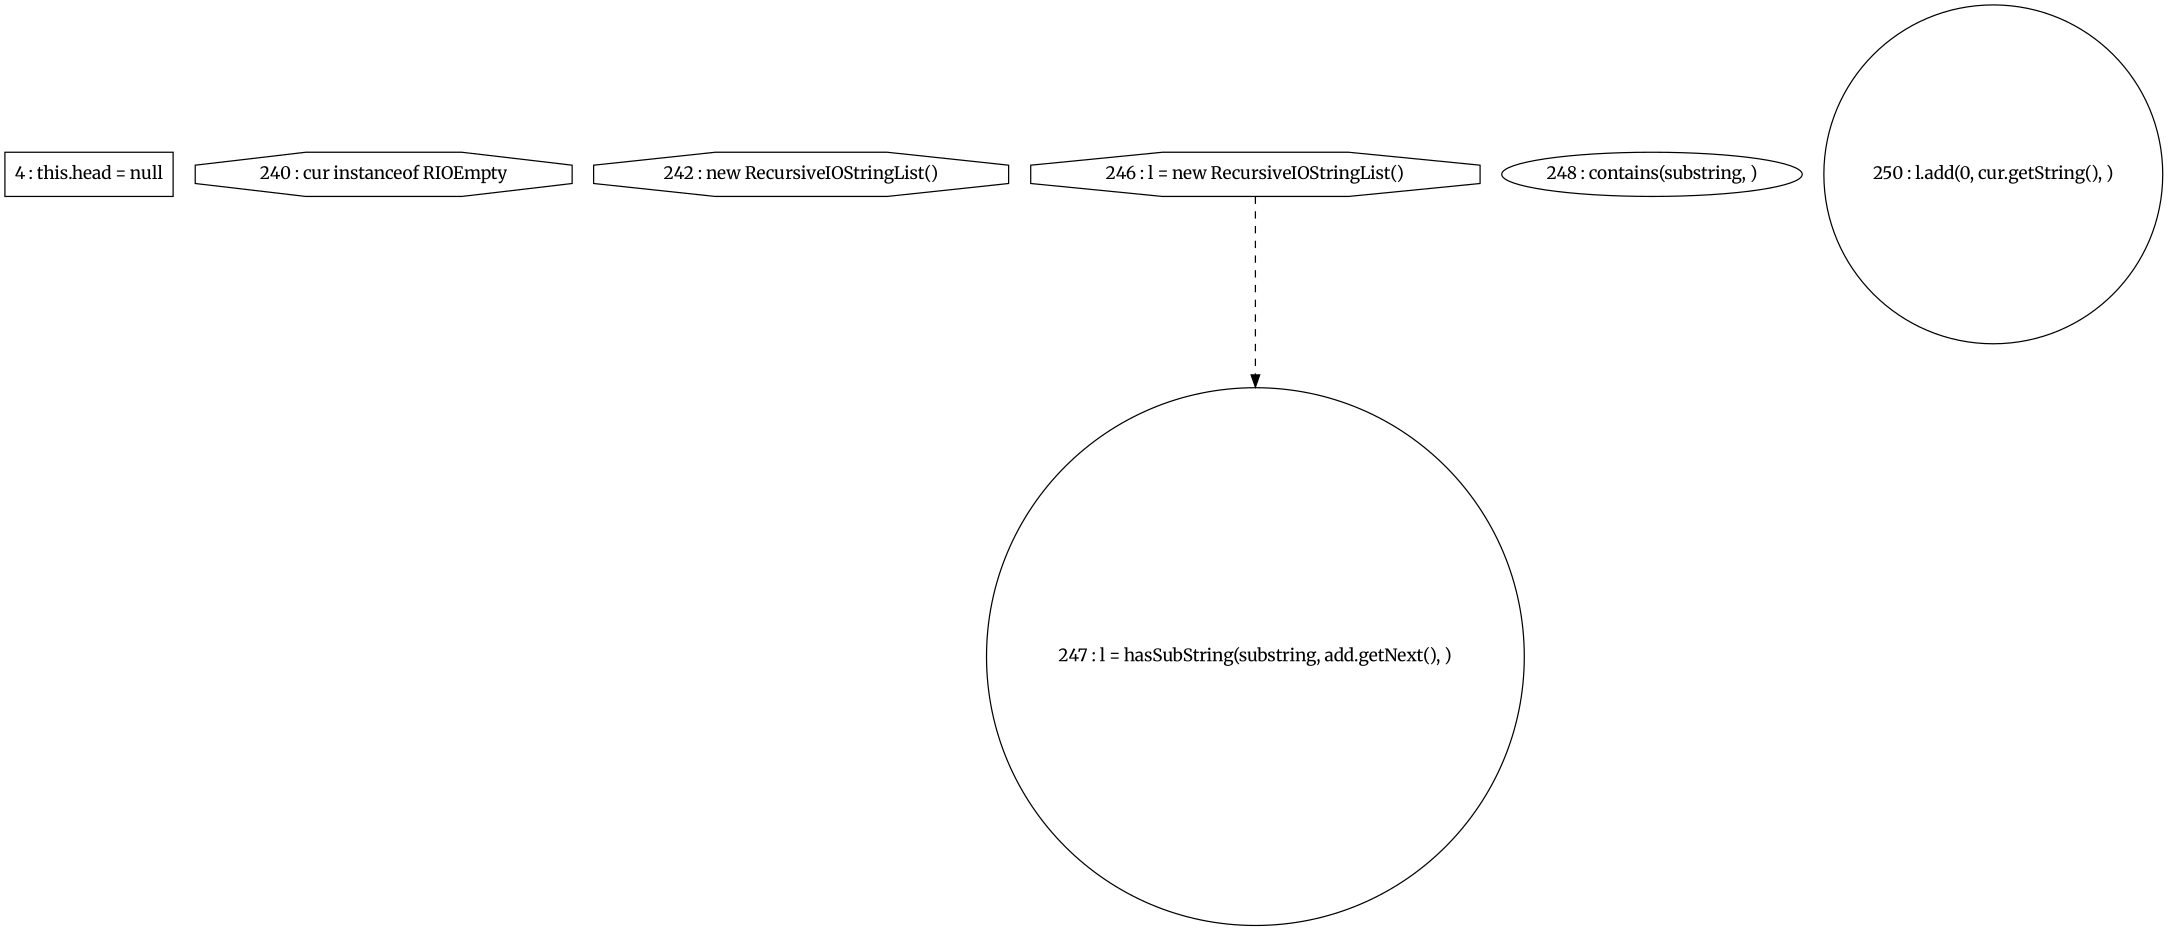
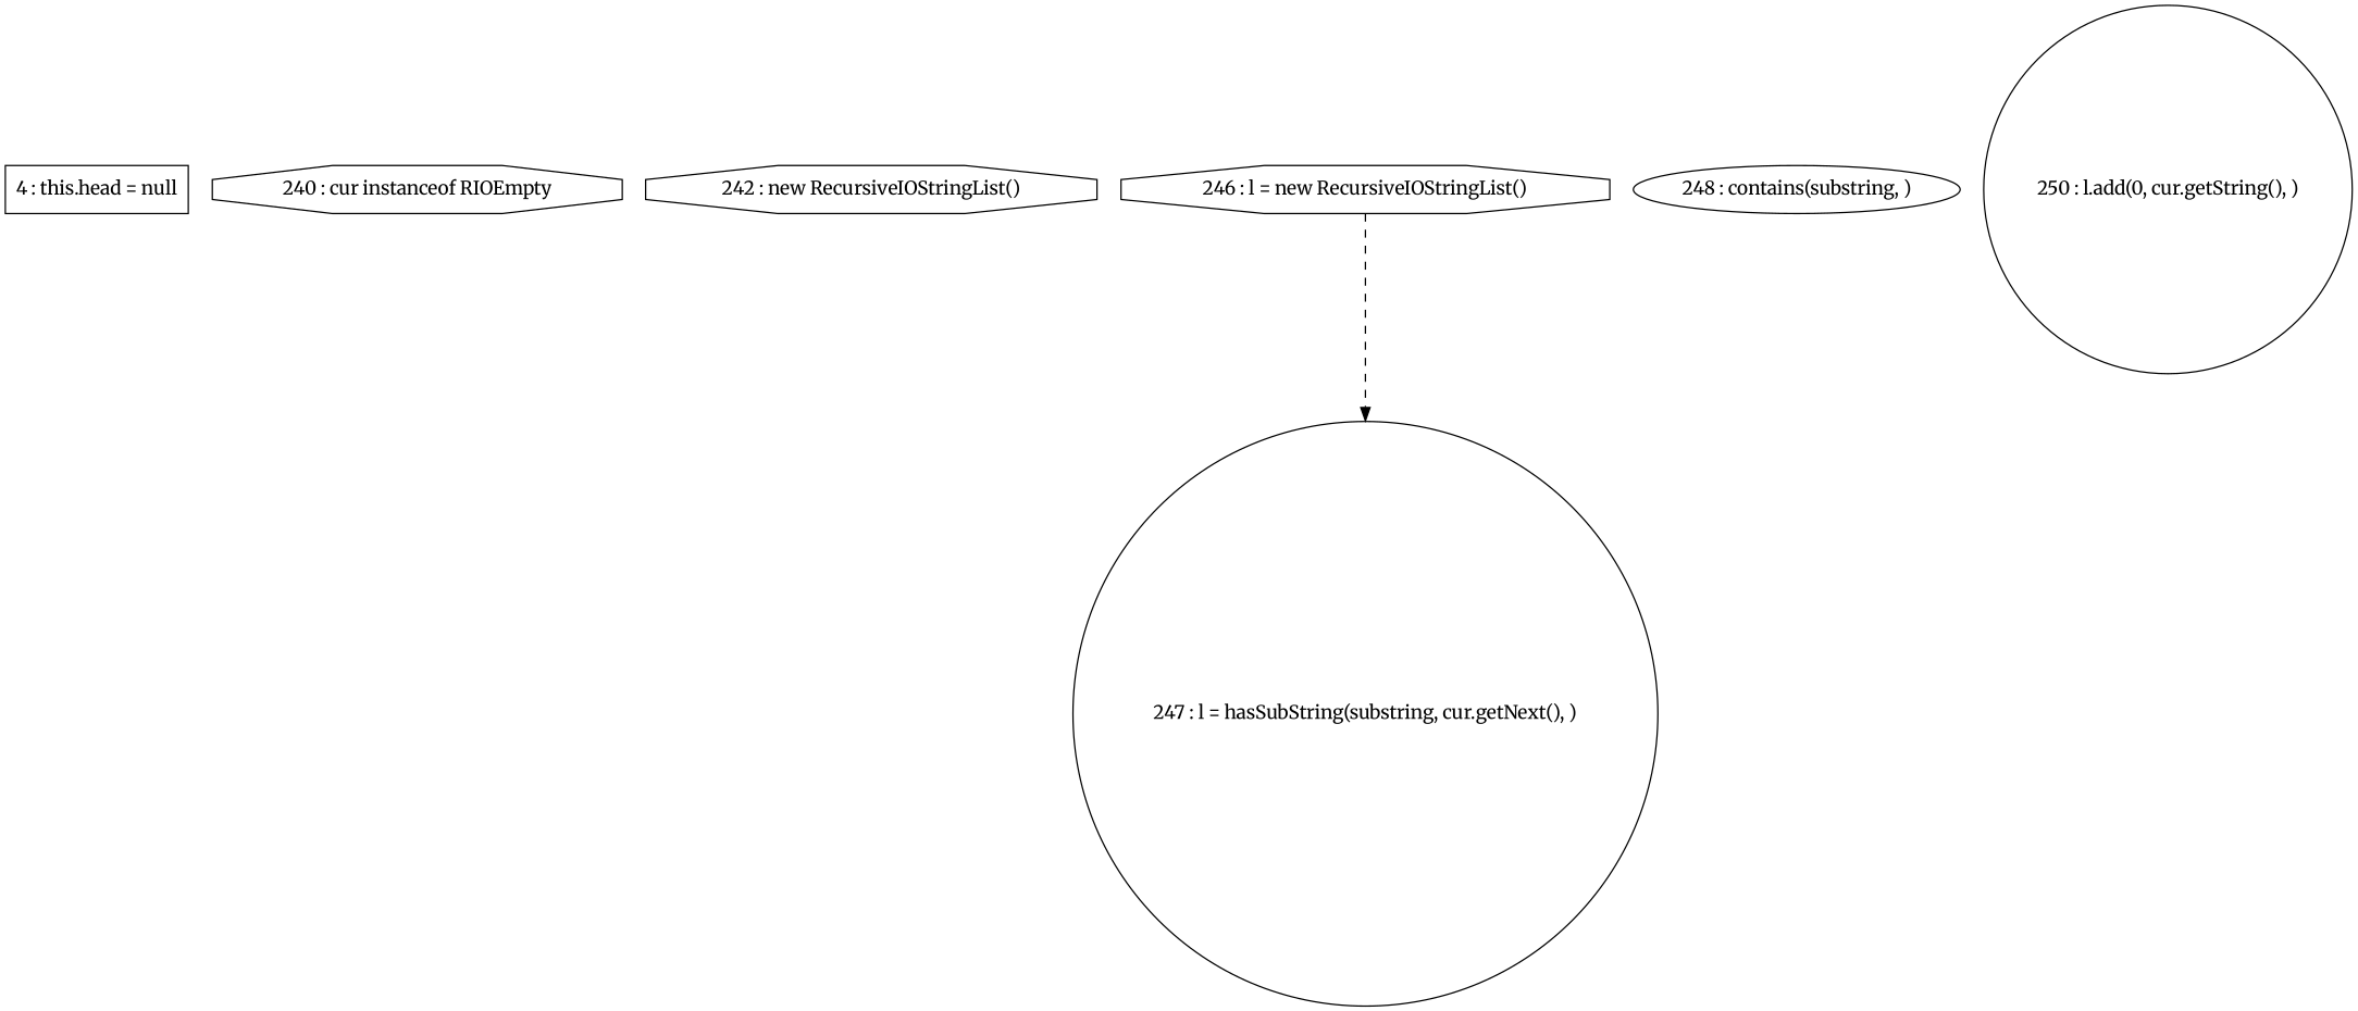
  digraph {
    fontname=Merriweather
    node [shape=octagon fontname=Merriweather]
    "4 : this.head = null" [shape=box]
    "240 : cur instanceof RIOEmpty"
    "242 : new RecursiveIOStringList()"
    "246 : l = new RecursiveIOStringList()"
-   "247 : l = hasSubString(substring, cur.getNext(), )" [shape=circle label="247 : l = hasSubString(substring, add.getNext(), )"]
+   "247 : l = hasSubString(substring, cur.getNext(), )" [shape=circle]
    "248 : contains(substring, )" [shape=ellipse]
    "250 : l.add(0, cur.getString(), )" [shape=circle]
    "246 : l = new RecursiveIOStringList()" -> "247 : l = hasSubString(substring, cur.getNext(), )" [style=dashed fontname=Merriweather]
  }
